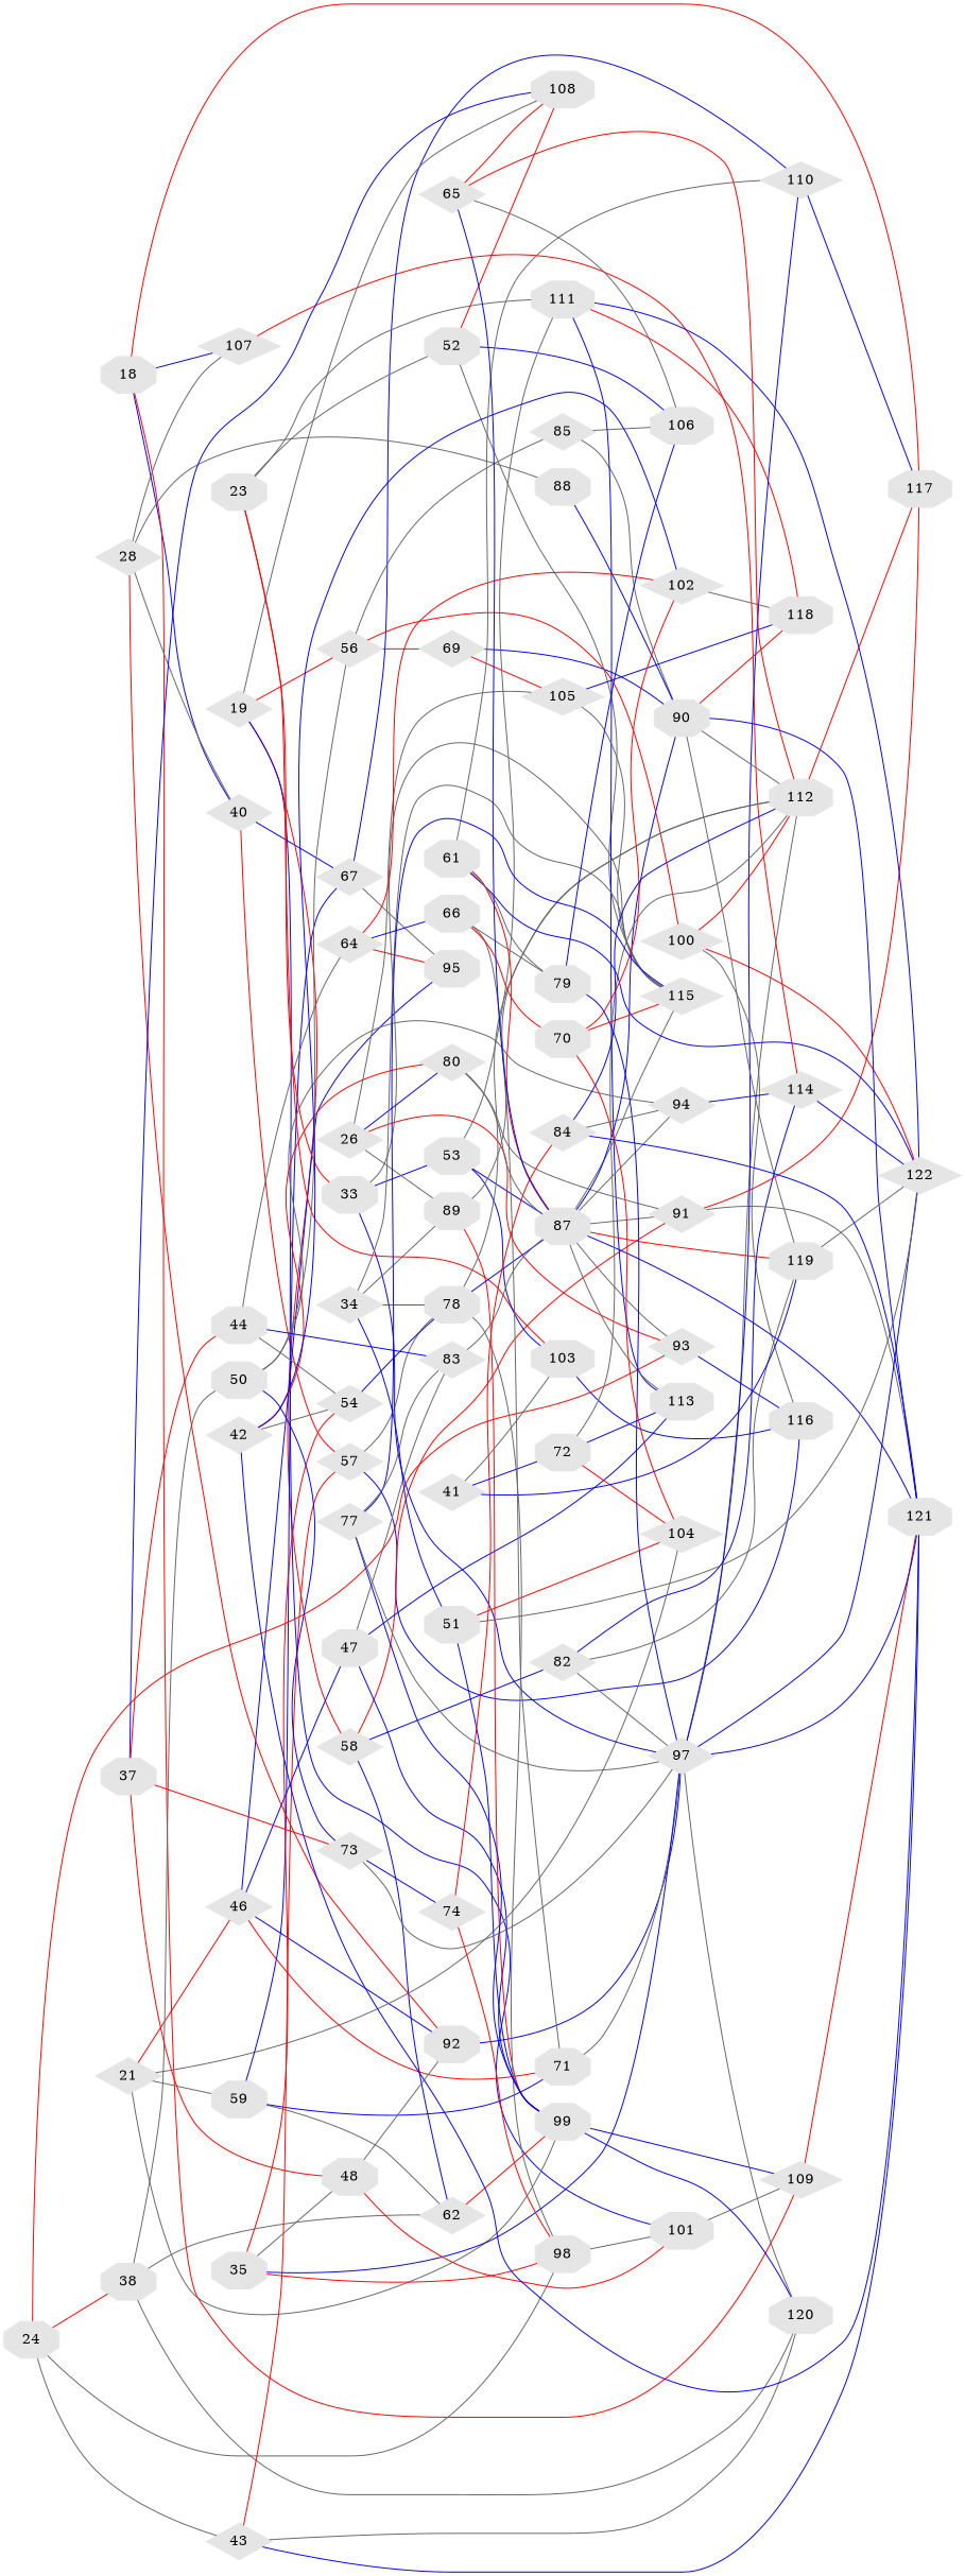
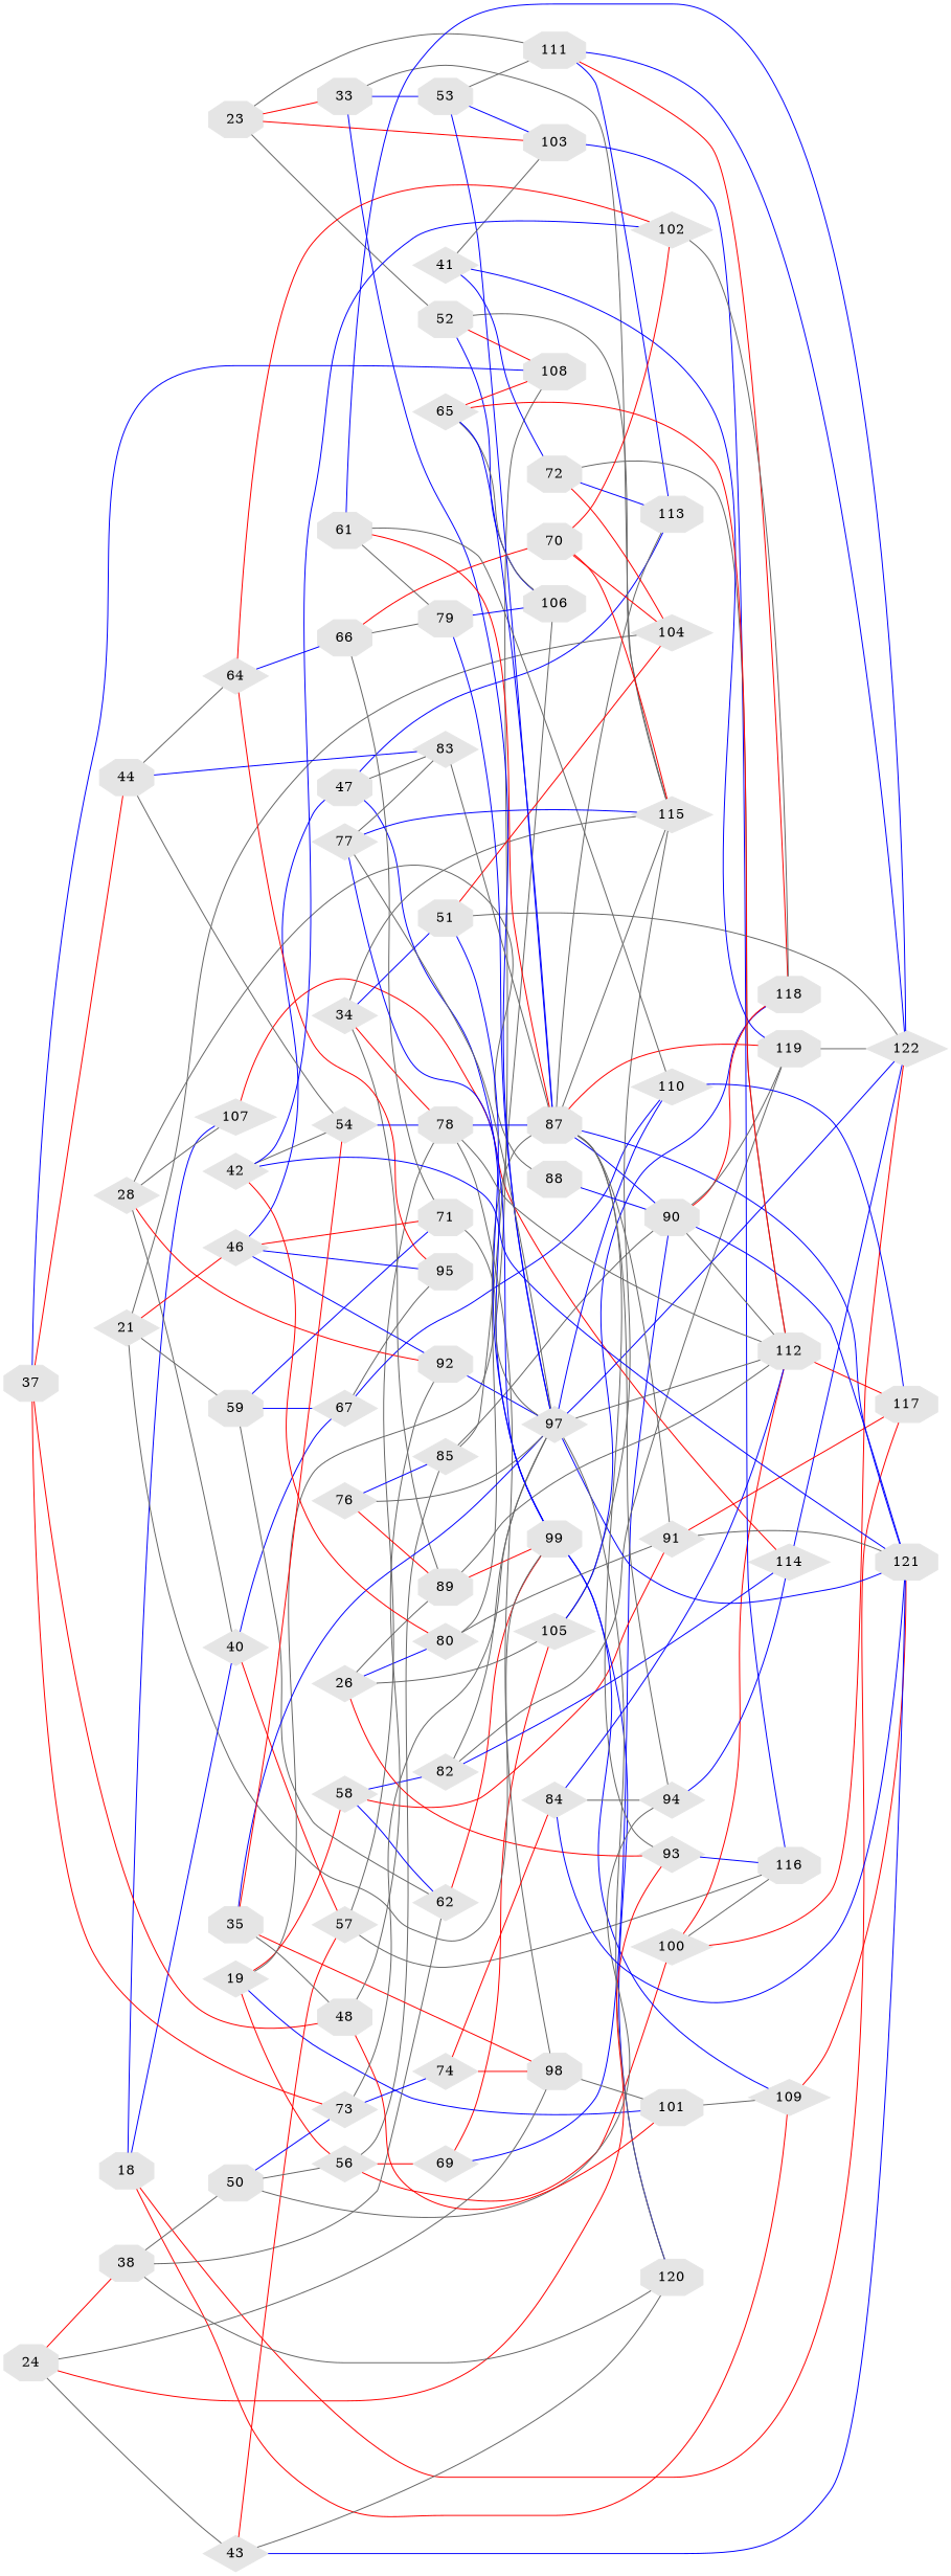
  graph {
    rankdir=LR
    node [color=gray90 shape=octagon style=filled]
    edge [color=gray40]
    18
    40 [shape=diamond]
    107 [shape=diamond]
    109 [shape=diamond]
    117
    57 [shape=diamond]
    67 [shape=diamond]
    114 [shape=diamond]
    121 [super="+25"]
    56 [shape=diamond super="+14"]
    69 [shape=diamond]
    85 [shape=diamond]
    100 [shape=diamond]
    19 [shape=diamond]
    58 [shape=diamond]
    101
    108
    62 [shape=diamond]
    82 [shape=diamond]
    91 [shape=diamond]
    46 [shape=diamond super="+31"]
    92
    47
    71
    95
    21 [shape=diamond]
    59
    99 [super="+1+36"]
    104 [shape=diamond]
    120
    23
    33
    52
    103
    111 [super="+2"]
    53
    97 [shape=diamond super="+15+60+22"]
    115 [shape=diamond super="+96"]
    106
    116
    113 [super="+63"]
    122 [shape=diamond super="+5+11"]
    118
    24
    38
    43 [shape=diamond]
    93 [shape=diamond]
    98 [super="+29"]
    50
    26 [shape=diamond]
    80 [shape=diamond]
    89 [super="+6"]
    105 [shape=diamond]
    87 [super="+27+39+20+45+86"]
    112 [super="+3+30+68"]
    28 [shape=diamond]
    88
    90 [super="+81+32"]
    110 [shape=diamond]
    34 [shape=diamond]
    51
    78 [super="+49+55"]
    35
    48
    54 [shape=diamond]
    37
    44
    73 [shape=diamond]
    64 [shape=diamond]
    83 [shape=diamond]
    74 [shape=diamond]
    94 [shape=diamond]
    72 [super="+4"]
    41 [shape=diamond]
    119 [super="+75"]
    42 [shape=diamond]
    102 [shape=diamond]
    66
    61
    79
    70
    65 [shape=diamond]
    84 [shape=diamond]
+   76 [shape=diamond]
    77 [shape=diamond]
    18 -- 40 [color=blue]
    18 -- 107 [color=blue]
    18 -- 109 [color=red]
    18 -- 117 [color=red]
    40 -- 57 [color=red]
    40 -- 67 [color=blue]
    107 -- 114 [color=red]
    109 -- 121 [color=red]
-   57 -- 116 [color=blue]
+   57 -- 116
    57 -- 78
    67 -- 95
    67 -- 110 [color=blue]
    114 -- 122 [color=blue]
    56 -- 69 [color=red weight=2]
    56 -- 85
    56 -- 100 [color=red]
    69 -- 105 [color=red]
    69 -- 90 [color=blue]
    85 -- 106
    85 -- 90
    100 -- 116
    100 -- 122 [color=red]
    100 -- 112 [color=red]
    19 -- 56 [color=red]
    19 -- 58 [color=red]
    19 -- 101 [color=blue]
    19 -- 108
    58 -- 62 [color=blue]
    58 -- 82 [color=blue]
    58 -- 91 [color=red]
    101 -- 109
    62 -- 99 [color=red]
    82 -- 114 [color=blue]
    82 -- 97
    82 -- 119
    91 -- 117 [color=red]
    91 -- 121
    46 -- 92 [color=blue]
    46 -- 47 [color=blue]
    46 -- 71 [color=red]
    46 -- 95 [color=blue weight=2]
    92 -- 97 [color=blue]
    47 -- 99 [color=blue]
    47 -- 113 [color=blue]
    47 -- 83
    71 -- 97
    21 -- 46 [color=red]
    21 -- 59
    21 -- 99
    21 -- 104
    59 -- 67 [color=blue]
    59 -- 62
    59 -- 71 [color=blue]
    99 -- 109 [color=blue]
    99 -- 120 [color=blue]
    23 -- 33 [color=red]
    23 -- 52
    23 -- 103 [color=red]
    23 -- 111
    33 -- 53 [color=blue]
    33 -- 97 [color=blue]
    33 -- 115
    52 -- 108 [color=red]
    52 -- 115
    52 -- 106 [color=blue]
    103 -- 116 [color=blue]
    111 -- 113 [color=blue weight=2]
    111 -- 122 [color=blue]
    111 -- 118 [color=red]
    53 -- 103 [color=blue]
    53 -- 111
    53 -- 87 [color=blue]
    97 -- 121 [color=blue]
    97 -- 120
    97 -- 122 [color=blue]
    97 -- 112
    97 -- 110 [color=blue]
    24 -- 38 [color=red]
    24 -- 43
    24 -- 93 [color=red]
    24 -- 98
    38 -- 62
    38 -- 120
    38 -- 50
    43 -- 57 [color=red]
    43 -- 121 [color=blue]
    43 -- 120
    93 -- 116 [color=blue]
    98 -- 101
    50 -- 56
    50 -- 73 [color=blue]
    50 -- 94
    26 -- 93 [color=red]
    26 -- 80 [color=blue]
    26 -- 89
    26 -- 105
    80 -- 91
    80 -- 87
    89 -- 99 [color=red]
    89 -- 112
    105 -- 115
    105 -- 118 [color=blue]
    87 -- 121 [color=blue]
    87 -- 91
    87 -- 115 [weight=2]
    87 -- 113
    87 -- 93
    87 -- 90 [color=blue weight=2]
    87 -- 94
    87 -- 119 [color=red]
    112 -- 117 [color=red]
    28 -- 40
    28 -- 107
    28 -- 92 [color=red]
    28 -- 88
    88 -- 90 [color=blue weight=3]
    90 -- 121 [color=blue]
    90 -- 118 [color=red]
    90 -- 112 [weight=2]
    90 -- 119
    110 -- 117 [color=blue]
    34 -- 115
    34 -- 89
    34 -- 51 [color=blue]
    34 -- 78 [color=red]
    51 -- 99 [color=blue]
    51 -- 104 [color=red]
    51 -- 122
    78 -- 98
    78 -- 87 [color=blue weight=3]
    78 -- 112
    35 -- 97 [color=blue]
    35 -- 98 [color=red]
    35 -- 48
    35 -- 54 [color=red]
    48 -- 101 [color=red]
    48 -- 92
    54 -- 78 [color=blue]
    37 -- 108 [color=blue]
    37 -- 48 [color=red]
    37 -- 44 [color=red]
    37 -- 73 [color=red]
    44 -- 54
    44 -- 64
    44 -- 83 [color=blue]
    73 -- 97
    73 -- 74 [color=blue]
    64 -- 95 [color=red]
    64 -- 102 [color=red]
    64 -- 66 [color=blue]
    83 -- 87
    74 -- 98 [color=red weight=2]
    74 -- 84 [color=red]
    94 -- 114 [color=blue]
    72 -- 104 [color=red]
    72 -- 113 [color=blue weight=2]
    72 -- 112
    41 -- 103
    41 -- 72 [color=blue weight=2]
    41 -- 119 [color=blue]
    119 -- 122 [weight=2]
    42 -- 121 [color=blue]
    42 -- 80 [color=red]
    42 -- 54
    42 -- 102 [color=blue]
    102 -- 118
    66 -- 71
    66 -- 79
    66 -- 70 [color=red]
    61 -- 122 [color=blue]
    61 -- 87 [color=red]
    61 -- 110
    61 -- 79
    79 -- 97 [color=blue]
    79 -- 106 [color=blue]
    70 -- 104 [color=red]
    70 -- 115 [color=red]
    70 -- 102 [color=red]
    65 -- 108 [color=red]
    65 -- 106
    65 -- 87 [color=blue]
    65 -- 112 [color=red]
    84 -- 121 [color=blue]
    84 -- 112 [color=blue]
    84 -- 94
+   76 -- 85 [color=blue]
+   76 -- 97
+   76 -- 89 [color=red weight=2]
    77 -- 99 [color=blue]
    77 -- 97
    77 -- 115 [color=blue]
    77 -- 83
  }
